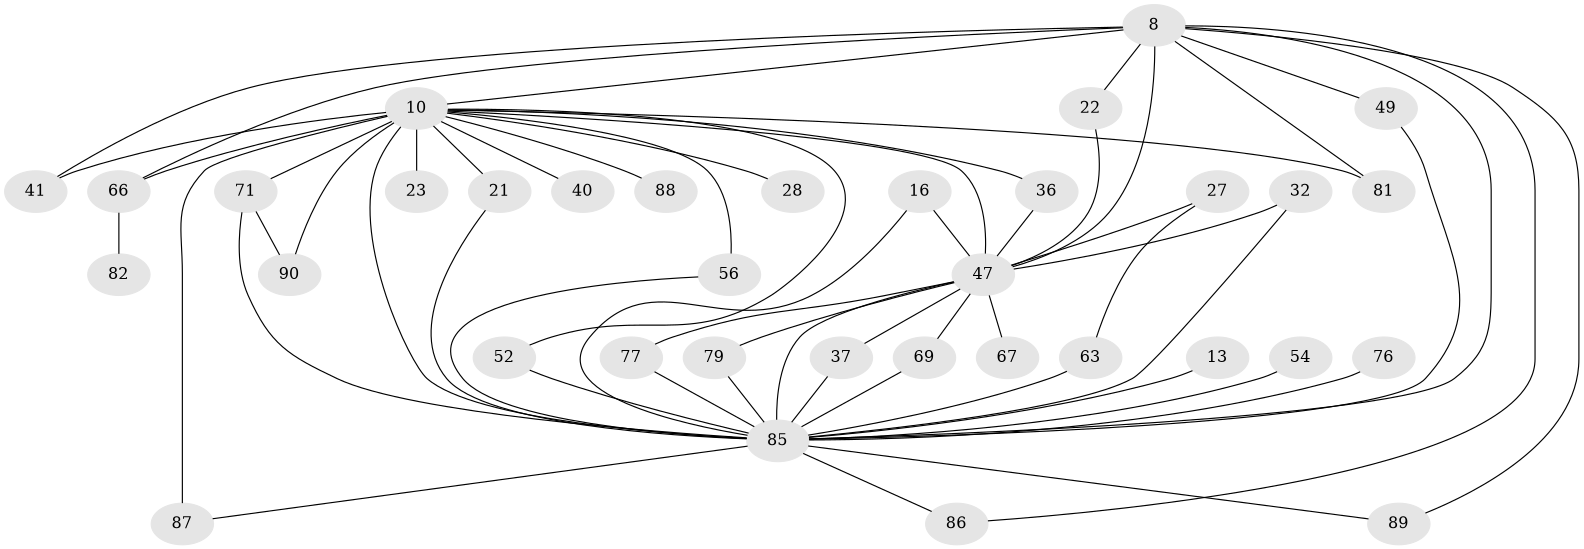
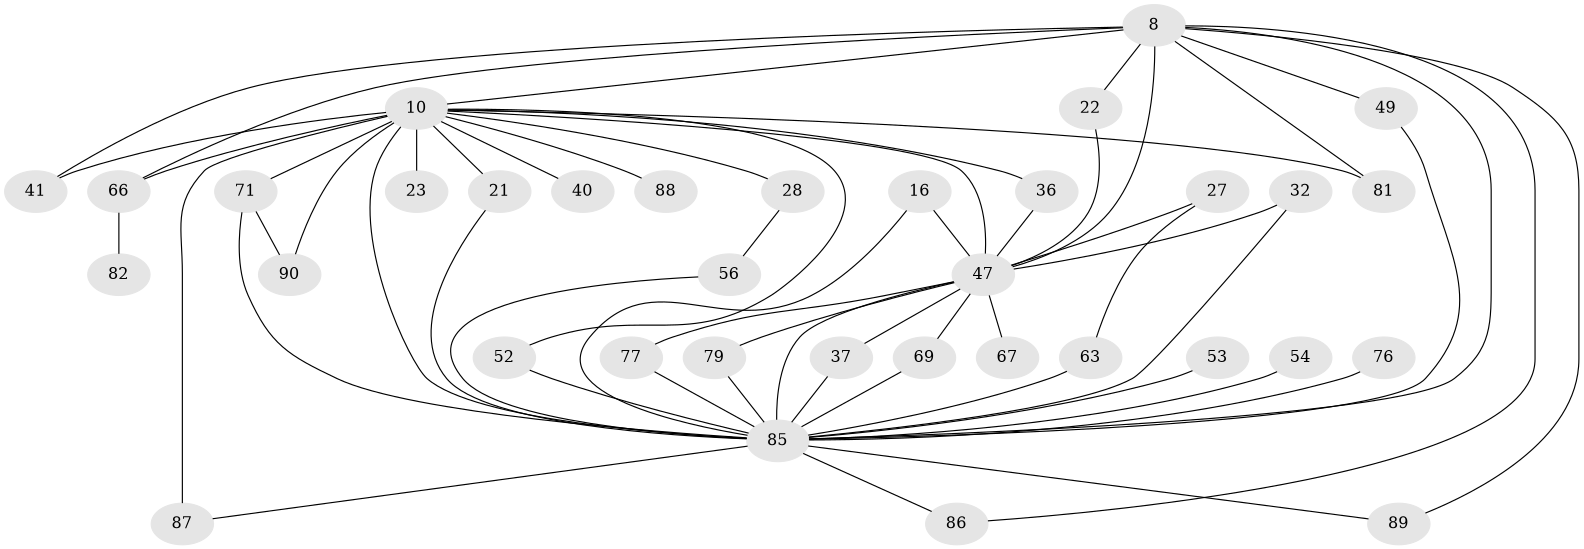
  graph {
    node [color=gray90 style=filled]
    8 [super="+4"]
    10 [super="+6+7"]
    22
    41 [super="+14"]
    47 [super="+45+9"]
    49
    66 [super="+62+46"]
    81 [super="+72"]
    85 [super="+60+84+70+80+83+75"]
    86
    89
    21
    23
    28
    36 [super="+19"]
    40
    52 [super="+51"]
    56 [super="+13"]
    71 [super="+59+33"]
    87 [super="+57"]
    88
    90 [super="+74"]
    37
    67
    69
    77
    79 [super="+50"]
    82 [super="+31"]
    16
    27
    63 [super="+48"]
    32
-   53 [label=13]
+   53
    54
    76
    8 -- 10 [weight=6]
    8 -- 22
    8 -- 41
    8 -- 47 [weight=6]
    8 -- 49
    8 -- 66
    8 -- 81
    8 -- 85 [weight=8]
    8 -- 86
    8 -- 89
    10 -- 41 [weight=2]
    10 -- 47 [weight=11]
    10 -- 66 [weight=3]
    10 -- 81 [weight=2]
    10 -- 85 [weight=19]
    10 -- 21 [weight=2]
    10 -- 23 [weight=2]
    10 -- 28 [weight=2]
    10 -- 36
    10 -- 40
    10 -- 52
-   10 -- 56 [weight=2]
+   28 -- 56 [weight=2]
    10 -- 71
    10 -- 87 [weight=2]
    10 -- 88 [weight=2]
    10 -- 90 [weight=2]
    22 -- 47
    47 -- 85 [weight=15]
    47 -- 37 [weight=3]
    47 -- 67 [weight=2]
    47 -- 69
    47 -- 77
    47 -- 79
    49 -- 85
    66 -- 82
    85 -- 86
    85 -- 89
    85 -- 87
    21 -- 85
    36 -- 47
    52 -- 85 [weight=2]
    56 -- 85
    71 -- 85 [weight=3]
    71 -- 90
    37 -- 85
    69 -- 85
    77 -- 85
    79 -- 85 [weight=2]
    16 -- 47
    16 -- 85
    27 -- 47
    27 -- 63
    63 -- 85 [weight=3]
    32 -- 47
    32 -- 85
    53 -- 85
    54 -- 85
    76 -- 85
  }
